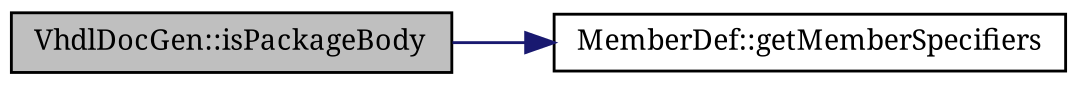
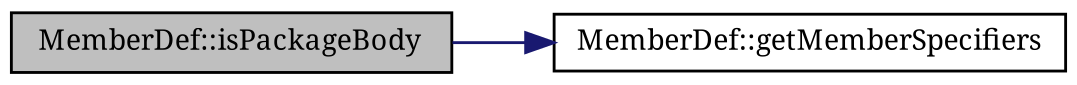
  digraph {
    rankdir=LR
    fontname="Noto Serif"
    node [color=black fontname="Noto Serif" fontsize=10 shape=record style=filled]
-   n1 [fillcolor=grey75 fontcolor=black height=0.2 label="VhdlDocGen::isPackageBody" width=0.4]
+   n1 [fillcolor=grey75 fontcolor=black height=0.2 label="MemberDef::isPackageBody" width=0.4]
    n2 [fillcolor=white height=0.2 label="MemberDef::getMemberSpecifiers" width=0.4]
    n1 -> n2 [color=midnightblue fontname="Noto Serif" fontsize=10 labelfontname=Helvetica labelfontsize=10 style=solid]
  }
